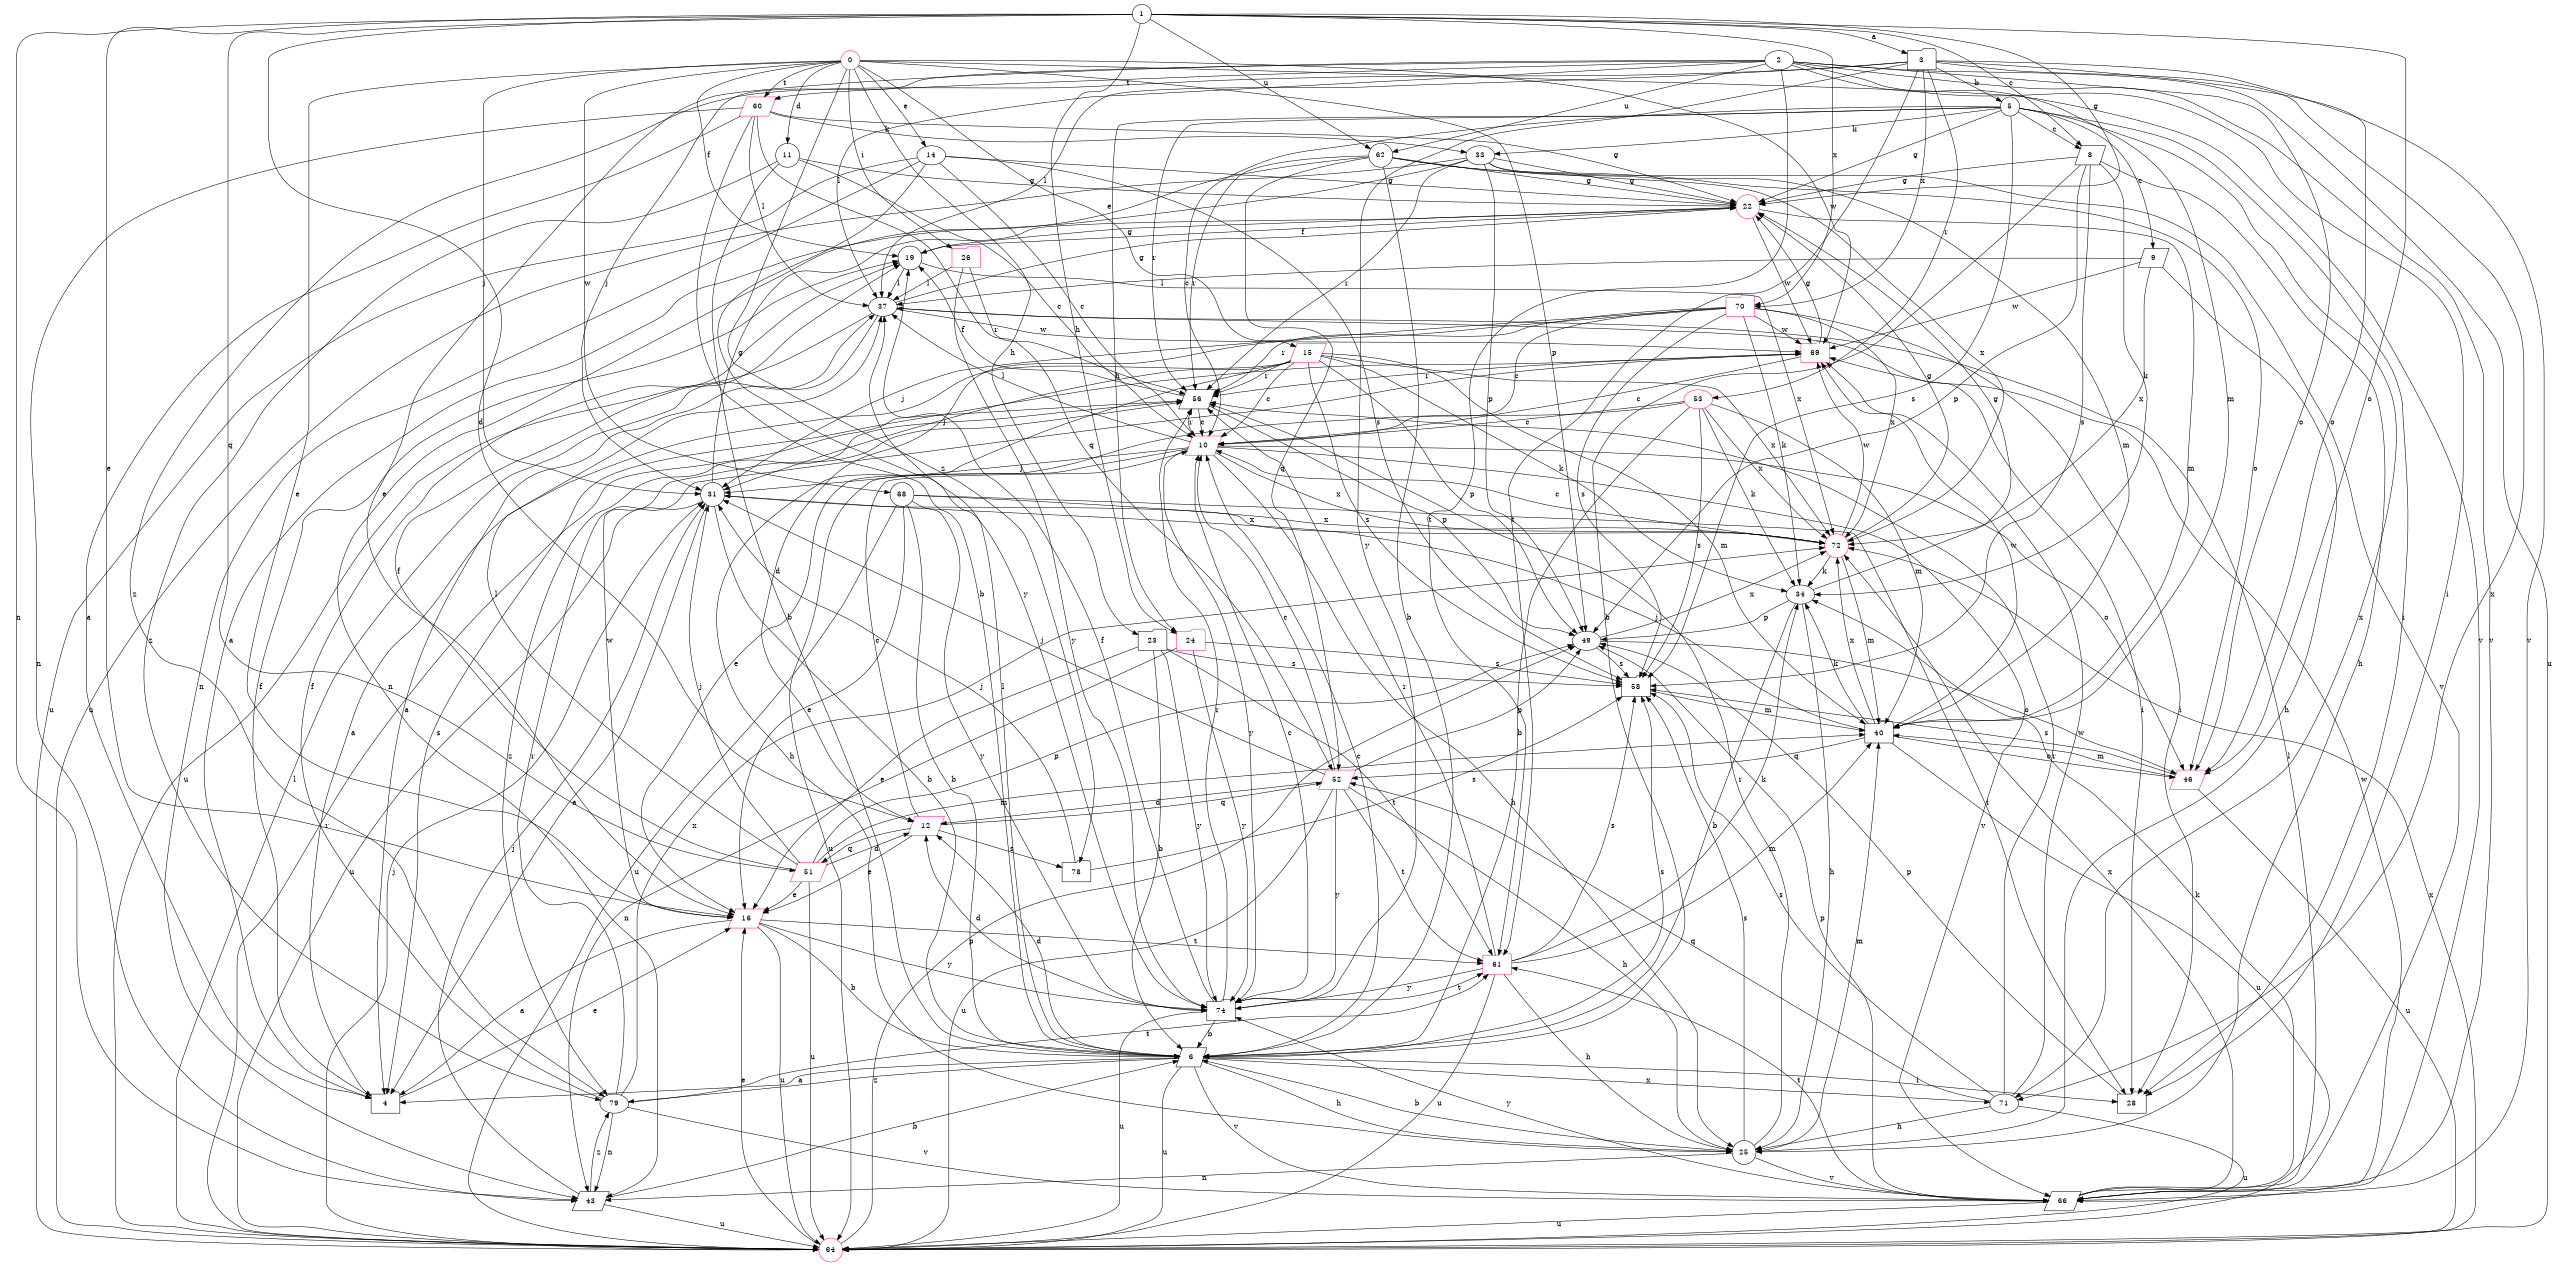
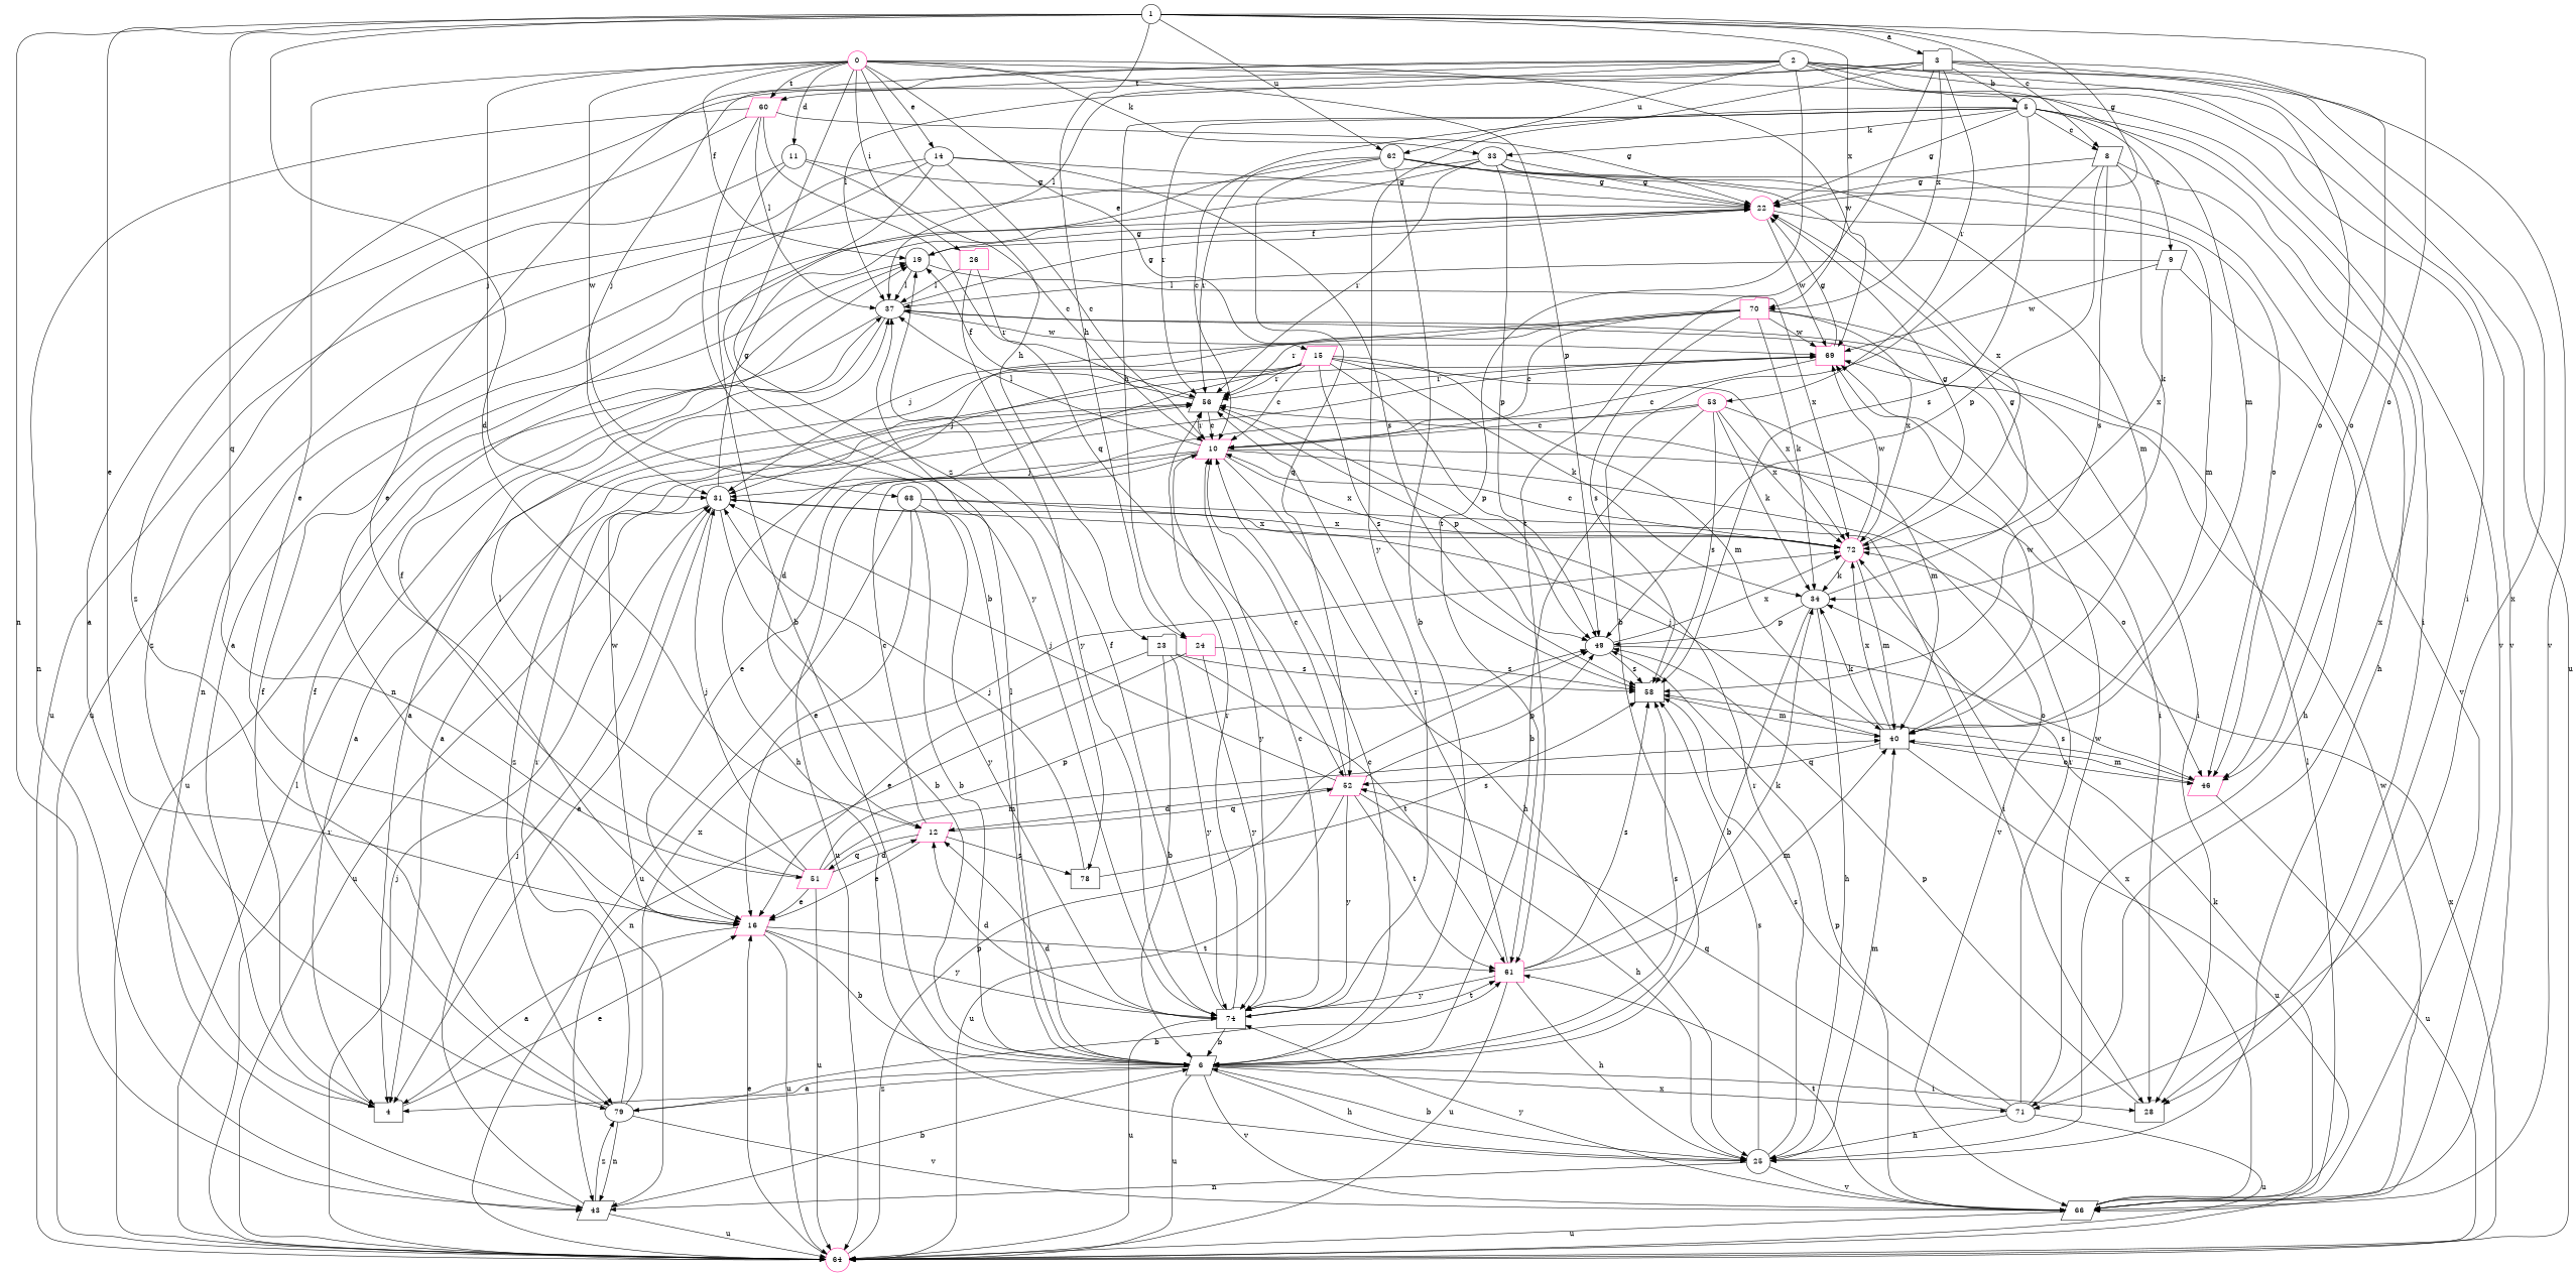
  strict digraph {
    node [color=black shape=parallelogram]
    0 [color=deeppink shape=circle]
    11 [shape=circle]
    14 [shape=ellipse]
    15 [color=deeppink]
    16 [color=deeppink]
    19 [shape=circle]
    23 [shape=folder]
    26 [color=deeppink shape=folder]
    31 [shape=circle]
    33 [shape=ellipse]
    49 [shape=ellipse]
    60 [color=deeppink]
    66
    68 [shape=circle]
    69 [color=deeppink shape=folder]
    78 [shape=folder]
    22 [color=deeppink shape=circle]
    79 [shape=ellipse]
    10 [color=deeppink]
    6
    43
    64 [color=deeppink shape=circle]
    74 [shape=folder]
    58 [shape=folder]
    40 [shape=folder]
    4 [shape=folder]
    56
    25 [shape=circle]
    34 [shape=ellipse]
    72 [color=deeppink shape=circle]
    61 [color=deeppink shape=folder]
    37 [shape=ellipse]
    46 [color=deeppink]
    52 [color=deeppink]
    28 [shape=folder]
    1 [shape=circle]
    3 [shape=folder]
    8
    12 [color=deeppink]
    24 [color=deeppink shape=folder]
    51 [color=deeppink]
    62 [shape=circle]
    70 [color=deeppink shape=folder]
    5 [shape=circle]
    n45 [color=deeppink label=53 shape=ellipse]
    71 [shape=ellipse]
    2 [shape=ellipse]
    9
    0 -> 11 [label=d]
    0 -> 14 [label=e]
    0 -> 15 [label=e]
    0 -> 16 [label=e]
    0 -> 19 [label=f]
    0 -> 23 [label=h]
    0 -> 26 [label=i]
    0 -> 31 [label=j]
-   60 -> 33 [label=k]
+   0 -> 33 [label=k]
    0 -> 49 [label=p]
    0 -> 60 [label=t]
    0 -> 66 [label=v]
    0 -> 68 [label=w]
    0 -> 69 [label=w]
    0 -> 78 [label=z]
    11 -> 22 [label=g]
    11 -> 79 [label=z]
    11 -> 10 [label=c]
    11 -> 6 [label=b]
    14 -> 22 [label=g]
    14 -> 10 [label=c]
    14 -> 43 [label=n]
    14 -> 64 [label=u]
    14 -> 74 [label=y]
    14 -> 58 [label=s]
    15 -> 31 [label=j]
    15 -> 49 [label=p]
    15 -> 10 [label=c]
    15 -> 58 [label=s]
    15 -> 40 [label=m]
    15 -> 4 [label=a]
    15 -> 56 [label=r]
    15 -> 25 [label=h]
    15 -> 34 [label=k]
    15 -> 72 [label=x]
    16 -> 69 [label=w]
    16 -> 6 [label=b]
    16 -> 64 [label=u]
    16 -> 74 [label=y]
    16 -> 4 [label=a]
    16 -> 61 [label=t]
    19 -> 22 [label=g]
    19 -> 72 [label=x]
    19 -> 37 [label=l]
    23 -> 16 [label=e]
    23 -> 6 [label=b]
    23 -> 74 [label=y]
    23 -> 58 [label=s]
    23 -> 61 [label=t]
    26 -> 74 [label=y]
    26 -> 56 [label=r]
    26 -> 37 [label=l]
    31 -> 22 [label=g]
    31 -> 6 [label=b]
    31 -> 64 [label=u]
    31 -> 4 [label=a]
    31 -> 72 [label=x]
    33 -> 49 [label=p]
    33 -> 66 [label=v]
    33 -> 22 [label=g]
    33 -> 64 [label=u]
    33 -> 40 [label=m]
    33 -> 4 [label=a]
    33 -> 56 [label=r]
    49 -> 58 [label=s]
    49 -> 72 [label=x]
    49 -> 46 [label=o]
    60 -> 22 [label=g]
    60 -> 6 [label=b]
    60 -> 43 [label=n]
    60 -> 4 [label=a]
    60 -> 37 [label=l]
    60 -> 52 [label=q]
    66 -> 49 [label=p]
    66 -> 69 [label=w]
    66 -> 64 [label=u]
    66 -> 74 [label=y]
    66 -> 34 [label=k]
    66 -> 72 [label=x]
    66 -> 61 [label=t]
    66 -> 37 [label=l]
    68 -> 16 [label=e]
    68 -> 6 [label=b]
    68 -> 64 [label=u]
    68 -> 74 [label=y]
    68 -> 72 [label=x]
    68 -> 28 [label=i]
    69 -> 22 [label=g]
    69 -> 10 [label=c]
-   69 -> 4 [label=s]
+   69 -> 4 [label=a]
    69 -> 56 [label=r]
    78 -> 31 [label=j]
    78 -> 58 [label=s]
    22 -> 19 [label=f]
    22 -> 69 [label=w]
    22 -> 40 [label=m]
    79 -> 19 [label=f]
    79 -> 66 [label=v]
    79 -> 43 [label=n]
    79 -> 56 [label=r]
    79 -> 72 [label=x]
-   79 -> 61 [label=t]
+   79 -> 61 [label=b]
    10 -> 31 [label=j]
    10 -> 66 [label=v]
    10 -> 64 [label=u]
    10 -> 74 [label=y]
    10 -> 56 [label=r]
    10 -> 25 [label=h]
    10 -> 72 [label=x]
    10 -> 37 [label=l]
    10 -> 46 [label=o]
    6 -> 66 [label=v]
    6 -> 79 [label=z]
    6 -> 10 [label=c]
    6 -> 64 [label=u]
    6 -> 58 [label=s]
    6 -> 4 [label=a]
    6 -> 25 [label=h]
    6 -> 37 [label=l]
    6 -> 28 [label=i]
    6 -> 12 [label=d]
    6 -> 71 [label=x]
    43 -> 31 [label=j]
    43 -> 79 [label=z]
    43 -> 6 [label=b]
    43 -> 64 [label=u]
    64 -> 16 [label=e]
    64 -> 31 [label=j]
    64 -> 49 [label=p]
    64 -> 56 [label=r]
    64 -> 72 [label=x]
    64 -> 37 [label=l]
    74 -> 19 [label=f]
    74 -> 10 [label=c]
    74 -> 6 [label=b]
    74 -> 64 [label=u]
    74 -> 56 [label=r]
    74 -> 61 [label=t]
    74 -> 12 [label=d]
    58 -> 40 [label=m]
    40 -> 31 [label=j]
    40 -> 69 [label=w]
    40 -> 64 [label=u]
    40 -> 34 [label=k]
    40 -> 72 [label=x]
    40 -> 46 [label=o]
    40 -> 52 [label=q]
    4 -> 16 [label=e]
    4 -> 19 [label=f]
    56 -> 19 [label=f]
    56 -> 49 [label=p]
    56 -> 79 [label=z]
    56 -> 10 [label=c]
    25 -> 66 [label=v]
    25 -> 6 [label=b]
    25 -> 43 [label=n]
    25 -> 58 [label=s]
    25 -> 40 [label=m]
    25 -> 56 [label=r]
    34 -> 49 [label=p]
    34 -> 22 [label=g]
    34 -> 6 [label=b]
    34 -> 25 [label=h]
    72 -> 69 [label=w]
    72 -> 22 [label=g]
    72 -> 10 [label=c]
    72 -> 40 [label=m]
    72 -> 34 [label=k]
    61 -> 64 [label=u]
    61 -> 74 [label=y]
    61 -> 58 [label=s]
    61 -> 40 [label=m]
    61 -> 56 [label=r]
    61 -> 25 [label=h]
    61 -> 34 [label=k]
    37 -> 69 [label=w]
    37 -> 22 [label=g]
    37 -> 64 [label=u]
    37 -> 4 [label=a]
    37 -> 28 [label=i]
    46 -> 64 [label=u]
    46 -> 58 [label=s]
    46 -> 40 [label=m]
    52 -> 31 [label=j]
    52 -> 49 [label=p]
    52 -> 10 [label=c]
    52 -> 64 [label=u]
    52 -> 74 [label=y]
    52 -> 25 [label=h]
    52 -> 61 [label=t]
    52 -> 12 [label=d]
    28 -> 49 [label=p]
    1 -> 16 [label=e]
    1 -> 22 [label=g]
    1 -> 43 [label=n]
    1 -> 46 [label=o]
    1 -> 3 [label=a]
    1 -> 8 [label=c]
    1 -> 12 [label=d]
    1 -> 24 [label=h]
    1 -> 51 [label=q]
    1 -> 62 [label=u]
    1 -> 70 [label=x]
    3 -> 66 [label=v]
    3 -> 79 [label=z]
    3 -> 74 [label=y]
    3 -> 61 [label=t]
    3 -> 37 [label=l]
    3 -> 46 [label=o]
    3 -> 70 [label=x]
    3 -> 5 [label=b]
    3 -> n45 [label=r]
    3 -> 71 [label=x]
    8 -> 49 [label=p]
    8 -> 22 [label=g]
    8 -> 6 [label=b]
    8 -> 58 [label=s]
    8 -> 25 [label=h]
    8 -> 34 [label=k]
    12 -> 16 [label=e]
    12 -> 78 [label=s]
    12 -> 10 [label=c]
    12 -> 52 [label=q]
    12 -> 51 [label=q]
    24 -> 43 [label=n]
    24 -> 74 [label=y]
    24 -> 58 [label=s]
    51 -> 16 [label=e]
    51 -> 19 [label=f]
    51 -> 31 [label=j]
    51 -> 49 [label=p]
    51 -> 64 [label=u]
    51 -> 40 [label=m]
    51 -> 37 [label=l]
    51 -> 12 [label=d]
    62 -> 22 [label=g]
    62 -> 6 [label=b]
    62 -> 43 [label=n]
    62 -> 56 [label=r]
    62 -> 72 [label=x]
    62 -> 46 [label=o]
    62 -> 52 [label=q]
    70 -> 31 [label=j]
    70 -> 69 [label=w]
    70 -> 10 [label=c]
    70 -> 58 [label=s]
    70 -> 56 [label=r]
    70 -> 34 [label=k]
    70 -> 72 [label=x]
    70 -> 28 [label=i]
    70 -> 12 [label=d]
    5 -> 33 [label=k]
    5 -> 22 [label=g]
    5 -> 10 [label=c]
    5 -> 58 [label=s]
    5 -> 56 [label=r]
    5 -> 28 [label=i]
    5 -> 8 [label=c]
    5 -> 24 [label=h]
    5 -> 71 [label=x]
    5 -> 9 [label=c]
    n45 -> 16 [label=e]
    n45 -> 10 [label=c]
    n45 -> 6 [label=b]
    n45 -> 58 [label=s]
    n45 -> 40 [label=m]
    n45 -> 34 [label=k]
    n45 -> 72 [label=x]
    71 -> 69 [label=w]
    71 -> 64 [label=u]
    71 -> 58 [label=s]
    71 -> 56 [label=r]
    71 -> 25 [label=h]
    71 -> 52 [label=q]
    2 -> 16 [label=e]
    2 -> 31 [label=j]
    2 -> 60 [label=t]
    2 -> 66 [label=v]
    2 -> 64 [label=u]
    2 -> 40 [label=m]
    2 -> 61 [label=t]
    2 -> 37 [label=l]
    2 -> 46 [label=o]
    2 -> 28 [label=i]
    2 -> 62 [label=u]
    9 -> 69 [label=w]
    9 -> 25 [label=h]
    9 -> 72 [label=x]
    9 -> 37 [label=l]
  }
